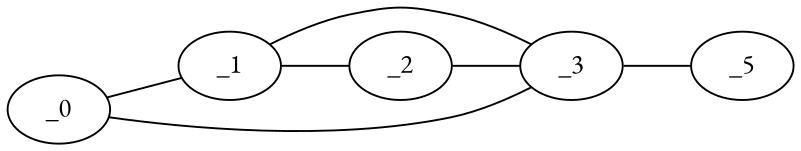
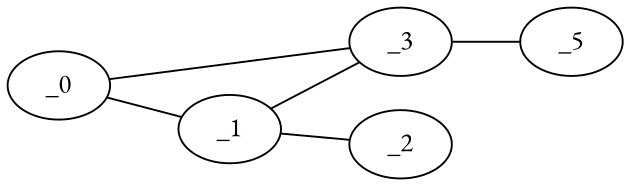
  graph {
    fontname="EB Garamond"
    rankdir=LR
    node [fontname="EB Garamond"]
    edge [fontname="EB Garamond" valence=1]
    _0 [x=45 y=41]
    _1 [x=57 y=44]
    _3 [x=78 y=77]
    _2 [x=64 y=46]
    _5 [x=97 y=68]
    _0 -- _1
    _0 -- _3
    _1 -- _3
    _1 -- _2
    _3 -- _5
-   _2 -- _3 [valence=2]
  }
